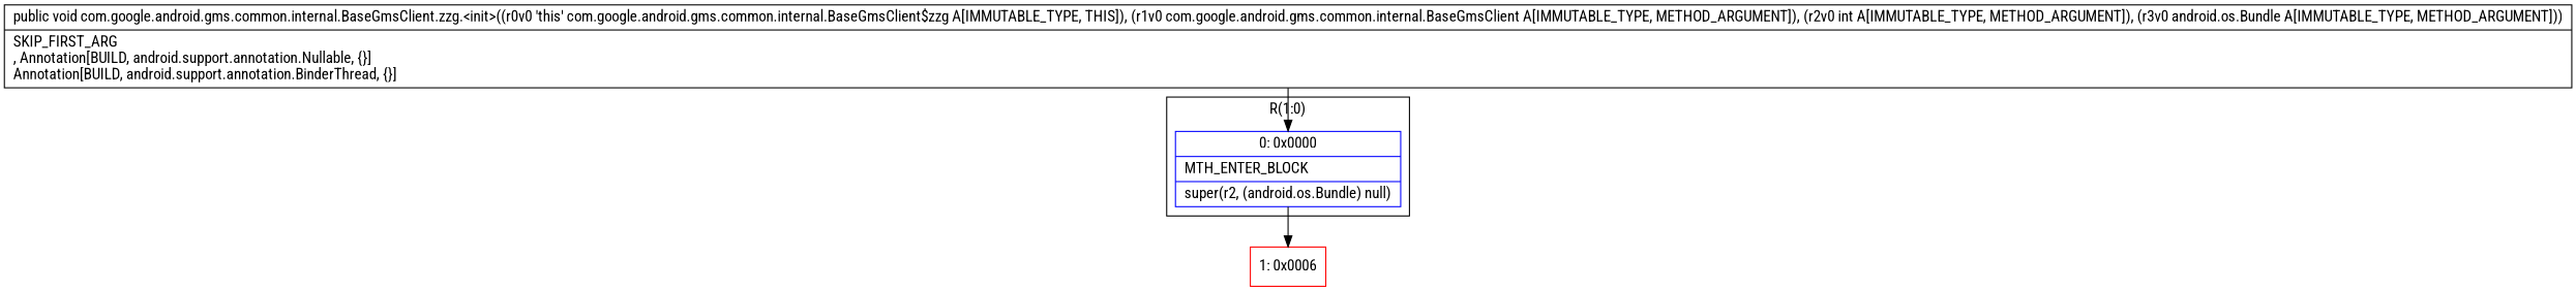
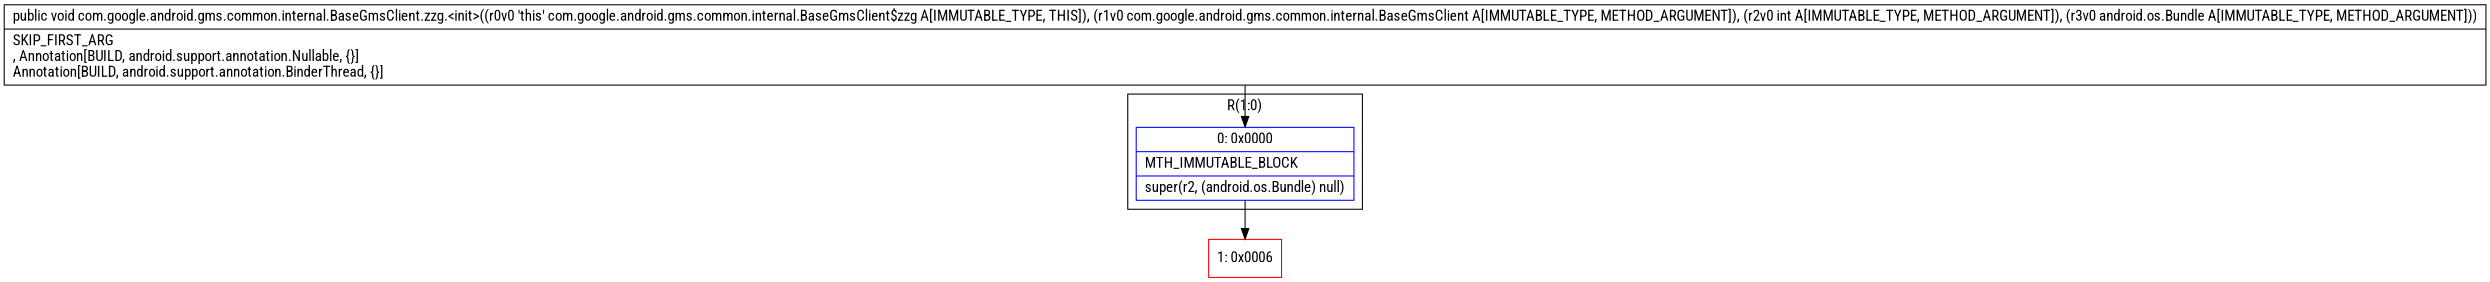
  digraph {
    fontname="Roboto Condensed"
    node [shape=record fontname="Roboto Condensed"]
    edge [fontname="Roboto Condensed"]
-   n1 [color=blue label="{0\:\ 0x0000|MTH_ENTER_BLOCK\l|super(r2, (android.os.Bundle) null)\l}"]
+   n1 [color=blue label="{0\:\ 0x0000|MTH_IMMUTABLE_BLOCK\l|super(r2, (android.os.Bundle) null)\l}"]
    n2 [color=red label="{1\:\ 0x0006}"]
    n3 [label="{public void com.google.android.gms.common.internal.BaseGmsClient.zzg.\<init\>((r0v0 'this' com.google.android.gms.common.internal.BaseGmsClient$zzg A[IMMUTABLE_TYPE, THIS]), (r1v0 com.google.android.gms.common.internal.BaseGmsClient A[IMMUTABLE_TYPE, METHOD_ARGUMENT]), (r2v0 int A[IMMUTABLE_TYPE, METHOD_ARGUMENT]), (r3v0 android.os.Bundle A[IMMUTABLE_TYPE, METHOD_ARGUMENT]))  | SKIP_FIRST_ARG\l, Annotation[BUILD, android.support.annotation.Nullable, \{\}]\lAnnotation[BUILD, android.support.annotation.BinderThread, \{\}]\l}"]
    subgraph cluster_1 {
      label="R(1:0)"
      n1
    }
    n1 -> n2
    n3 -> n1
  }
